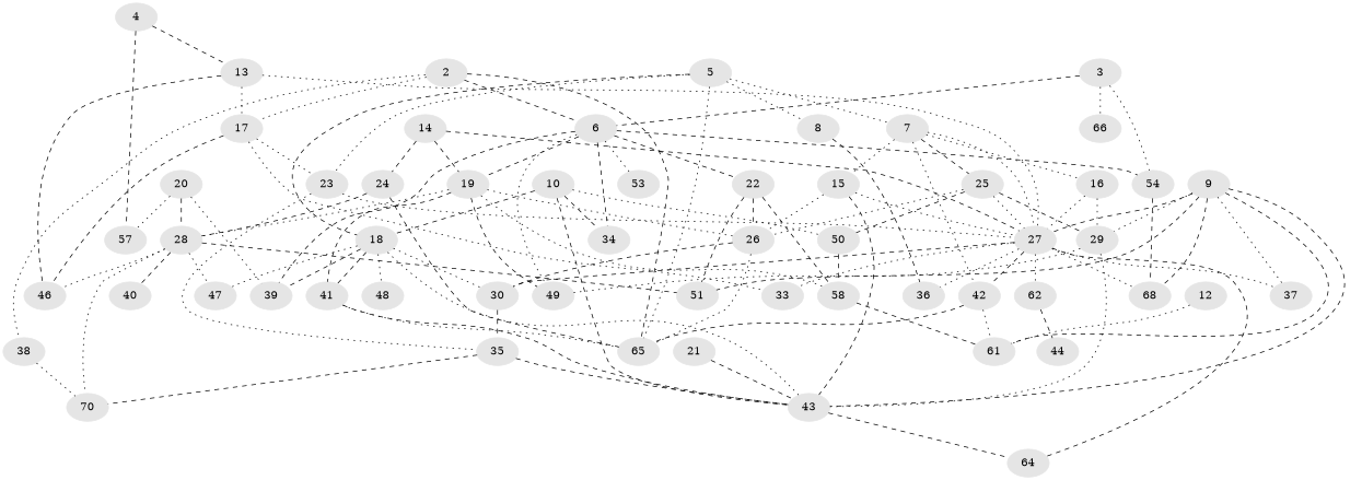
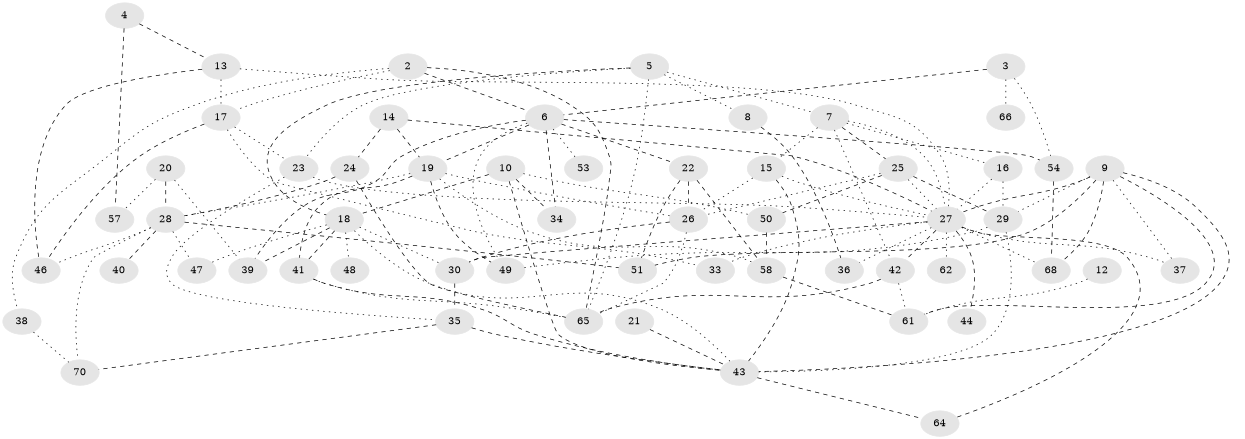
  graph {
    node [color=gray90 style=filled]
    edge [style=dashed weight=1.0]
    2
    6
    17
    38
    65
    54
    19
    22
    34
    39
    49
    53
    23
    46
    33
    70
    3
    66
    68
    4
    13
    57
    27
    5
    7
    8
    18
    15
    16
    25
    42
    36
    43
    30
    41
    47
    48
    35
    26
    28
    58
    51
    29
    50
    37
    44
    62
    64
    61
    9
    10
    12
    14
    24
    40
    20
    21
    2 -- 6
    2 -- 17 [style=dotted]
    2 -- 38 [style=dotted]
    2 -- 65
    6 -- 54
    6 -- 19
    6 -- 22
    6 -- 34
    6 -- 39
    6 -- 49 [style=dotted]
    6 -- 53 [style=dotted]
    17 -- 23 [style=dotted]
    17 -- 46
    17 -- 33 [style=dotted]
    38 -- 70 [style=dotted]
    54 -- 68
    19 -- 49
    19 -- 41 [weight=2.0]
    19 -- 26 [style=dotted]
    19 -- 28 [style=dotted weight=2.0]
    19 -- 58 [style=dotted]
    22 -- 26 [weight=3.0]
    22 -- 58
    22 -- 51
    23 -- 27 [style=dotted weight=2.0]
    23 -- 35 [style=dotted]
    3 -- 6
    3 -- 54 [style=dotted]
    3 -- 66 [style=dotted]
    4 -- 13
    4 -- 57
    13 -- 17 [style=dotted weight=2.0]
    13 -- 46
    13 -- 27 [style=dotted]
    27 -- 33 [style=dotted]
    27 -- 68 [style=dotted]
    27 -- 42
    27 -- 36 [style=dotted]
    27 -- 30
    27 -- 37 [style=dotted weight=2.0]
-   62 -- 44
+   27 -- 44
    27 -- 62 [style=dotted weight=2.0]
    27 -- 64
    5 -- 65 [style=dotted]
    5 -- 23 [style=dotted]
    5 -- 7 [style=dotted]
    5 -- 8 [style=dotted]
    5 -- 18
    7 -- 27 [style=dotted]
    7 -- 15 [style=dotted weight=3.0]
    7 -- 16 [style=dotted]
    7 -- 25
    7 -- 42 [style=dotted]
    8 -- 36
    18 -- 39
    18 -- 43 [style=dotted]
    18 -- 30 [style=dotted]
    18 -- 41
    18 -- 47 [style=dotted]
    18 -- 48 [style=dotted]
    15 -- 27 [style=dotted]
    15 -- 43 [weight=3.0]
    15 -- 26 [style=dotted]
    16 -- 27 [style=dotted weight=2.0]
    16 -- 29 [style=dotted]
    25 -- 27 [style=dotted]
    25 -- 26 [style=dotted]
    25 -- 29
    25 -- 50
    42 -- 65
    42 -- 61 [style=dotted]
    43 -- 64
    30 -- 35
    41 -- 65 [style=dotted]
    41 -- 43
    35 -- 70
    35 -- 43 [weight=2.0]
    26 -- 65 [style=dotted]
    26 -- 30
    28 -- 46 [style=dotted]
    28 -- 70 [style=dotted]
    28 -- 47 [style=dotted]
    28 -- 51
    28 -- 40
    58 -- 61
    29 -- 49 [style=dotted]
    29 -- 43 [style=dotted]
    50 -- 58
    9 -- 68
    9 -- 27
    9 -- 43
    9 -- 51
    9 -- 29 [style=dotted]
    9 -- 37 [style=dotted]
    9 -- 61
    10 -- 34
    10 -- 18
    10 -- 43
    10 -- 50 [style=dotted]
    12 -- 61 [style=dotted]
    14 -- 19
    14 -- 27
    14 -- 24 [weight=2.0]
    24 -- 65
    24 -- 28
    20 -- 39 [style=dotted]
    20 -- 57 [style=dotted]
    20 -- 28
    21 -- 43
  }
